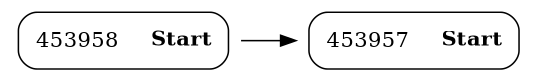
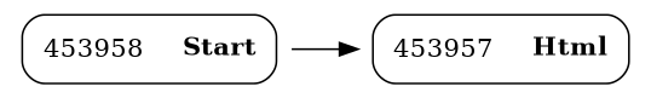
  digraph {
    rankdir=LR
    node [shape=none]
    n1 [label=<<TABLE border='1' cellspacing='0' cellpadding='10' style='rounded' ><TR><TD border='0'>453958</TD><TD border='0'><B>Start</B></TD></TR></TABLE>>]
-   n2 [label=<<TABLE border='1' cellspacing='0' cellpadding='10' style='rounded' ><TR><TD border='0'>453957</TD><TD border='0'><B>Start</B></TD></TR></TABLE>>]
+   n2 [label=<<TABLE border='1' cellspacing='0' cellpadding='10' style='rounded' ><TR><TD border='0'>453957</TD><TD border='0'><B>Html</B></TD></TR></TABLE>>]
    n1 -> n2 [weight=2]
  }
